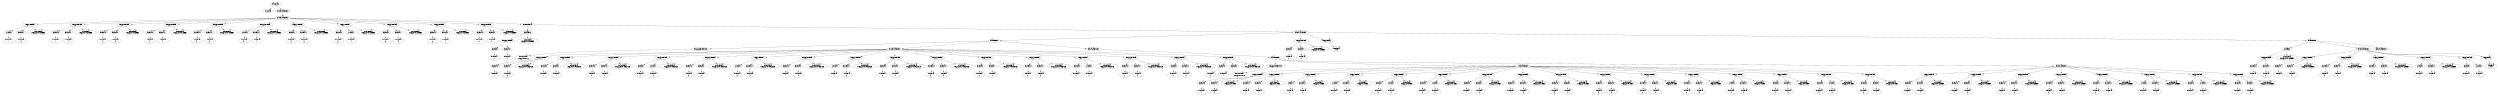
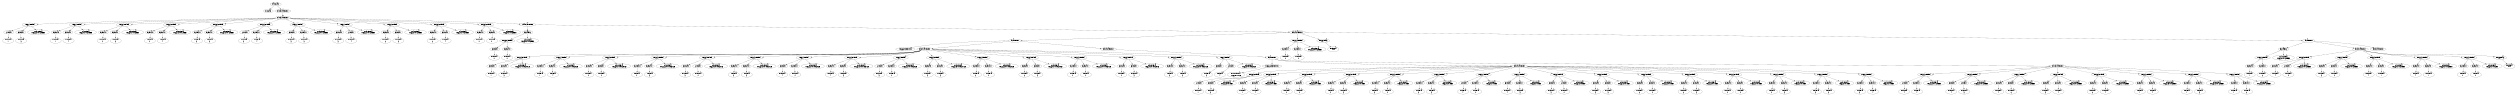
  digraph {
    n1 [label=Program]
    n2 [label=MainClass]
    n3 [label=BlockStatement]
    n4 [label=BlockStatement]
    n5 [label=MeggySetPixel]
    n6 [label=MeggySetPixel]
    n7 [label=MeggySetPixel]
    n8 [label=MeggySetPixel]
    n9 [label=MeggySetPixel]
    n10 [label=MeggySetPixel]
    n11 [label=MeggySetPixel]
    n12 [label=MeggySetPixel]
    n13 [label=MeggySetPixel]
    n14 [label=MeggySetPixel]
    n15 [label=MeggySetPixel]
-   n16 [label=ButtonLiteral]
+   n16 [label=WhileStatement]
    n17 [label=ByteCast]
    n18 [label=ByteCast]
    n19 [label="ColorLiteral\nMeggy.Color.GREEN"]
    n20 [label=ByteCast]
    n21 [label=ByteCast]
    n22 [label="ColorLiteral\nMeggy.Color.GREEN"]
    n23 [label=ByteCast]
    n24 [label=ByteCast]
    n25 [label="ColorLiteral\nMeggy.Color.GREEN"]
    n26 [label=ByteCast]
    n27 [label=ByteCast]
    n28 [label="ColorLiteral\nMeggy.Color.GREEN"]
    n29 [label=ByteCast]
    n30 [label=ByteCast]
    n31 [label="ColorLiteral\nMeggy.Color.GREEN"]
    n32 [label=ByteCast]
    n33 [label=ByteCast]
    n34 [label="ColorLiteral\nMeggy.Color.GREEN"]
    n35 [label=ByteCast]
    n36 [label=ByteCast]
    n37 [label="ColorLiteral\nMeggy.Color.GREEN"]
    n38 [label=ByteCast]
    n39 [label=ByteCast]
    n40 [label="ColorLiteral\nMeggy.Color.GREEN"]
    n41 [label=ByteCast]
    n42 [label=ByteCast]
    n43 [label="ColorLiteral\nMeggy.Color.GREEN"]
    n44 [label=ByteCast]
    n45 [label=ByteCast]
    n46 [label="ColorLiteral\nMeggy.Color.GREEN"]
    n47 [label=ByteCast]
    n48 [label=ByteCast]
    n49 [label="ColorLiteral\nMeggy.Color.GREEN"]
    n50 [label=EqualExp]
    n51 [label=BlockStatement]
    n52 [label="IntLiteral\n1"]
    n53 [label="IntLiteral\n3"]
    n54 [label="IntLiteral\n1"]
    n55 [label="IntLiteral\n4"]
    n56 [label="IntLiteral\n2"]
    n57 [label="IntLiteral\n3"]
    n58 [label="IntLiteral\n2"]
    n59 [label="IntLiteral\n4"]
    n60 [label="IntLiteral\n3"]
    n61 [label="IntLiteral\n3"]
    n62 [label="IntLiteral\n3"]
    n63 [label="IntLiteral\n4"]
    n64 [label="IntLiteral\n5"]
    n65 [label="IntLiteral\n3"]
    n66 [label="IntLiteral\n5"]
    n67 [label="IntLiteral\n4"]
    n68 [label="IntLiteral\n6"]
    n69 [label="IntLiteral\n3"]
    n70 [label="IntLiteral\n6"]
    n71 [label="IntLiteral\n4"]
    n72 [label="IntLiteral\n0"]
    n73 [label="IntLiteral\n0"]
    n74 [label=MeggyGetPixel]
    n75 [label="ColorLiteral\nMeggy.Color.GREEN"]
    n76 [label=IfStatement]
    n77 [label=MeggySetPixel]
    n78 [label=MeggyDelay]
    n79 [label=IfStatement]
    n80 [label=ByteCast]
    n81 [label=ByteCast]
    n82 [label="IntLiteral\n0"]
    n83 [label="IntLiteral\n0"]
    n84 [label=MeggyCheckButton]
    n85 [label=BlockStatement]
    n86 [label=BlockStatement]
    n87 [label=ByteCast]
    n88 [label=ByteCast]
    n89 [label="ColorLiteral\nMeggy.Color.GREEN"]
    n90 [label="IntLiteral\n1000"]
    n91 [label=EqualExp]
    n92 [label=BlockStatement]
    n93 [label=BlockStatement]
-   n94 [label="ButtonLiteral\nMeggy.Button.A"]
    n95 [label=MeggySetPixel]
    n96 [label=MeggySetPixel]
    n97 [label=MeggySetPixel]
    n98 [label=MeggySetPixel]
    n99 [label=MeggySetPixel]
    n100 [label=MeggySetPixel]
    n101 [label=MeggySetPixel]
    n102 [label=MeggySetPixel]
    n103 [label=MeggySetPixel]
    n104 [label=MeggySetPixel]
    n105 [label=MeggySetPixel]
    n106 [label=MeggySetPixel]
    n107 [label=MeggySetPixel]
    n108 [label=MeggySetPixel]
    n109 [label=MeggySetPixel]
    n110 [label=MeggySetPixel]
    n111 [label=IfStatement]
    n112 [label=ByteCast]
    n113 [label=ByteCast]
    n114 [label="ColorLiteral\nMeggy.Color.ORANGE"]
    n115 [label=ByteCast]
    n116 [label=ByteCast]
    n117 [label="ColorLiteral\nMeggy.Color.ORANGE"]
    n118 [label=ByteCast]
    n119 [label=ByteCast]
    n120 [label="ColorLiteral\nMeggy.Color.ORANGE"]
    n121 [label=ByteCast]
    n122 [label=ByteCast]
    n123 [label="ColorLiteral\nMeggy.Color.ORANGE"]
    n124 [label=ByteCast]
    n125 [label=ByteCast]
    n126 [label="ColorLiteral\nMeggy.Color.ORANGE"]
    n127 [label=ByteCast]
    n128 [label=ByteCast]
    n129 [label="ColorLiteral\nMeggy.Color.ORANGE"]
    n130 [label=ByteCast]
    n131 [label=ByteCast]
    n132 [label="ColorLiteral\nMeggy.Color.ORANGE"]
    n133 [label=ByteCast]
    n134 [label=ByteCast]
    n135 [label="ColorLiteral\nMeggy.Color.ORANGE"]
    n136 [label=ByteCast]
    n137 [label=ByteCast]
    n138 [label="ColorLiteral\nMeggy.Color.ORANGE"]
    n139 [label=ByteCast]
    n140 [label=ByteCast]
    n141 [label="ColorLiteral\nMeggy.Color.ORANGE"]
    n142 [label=ByteCast]
    n143 [label=ByteCast]
    n144 [label="ColorLiteral\nMeggy.Color.ORANGE"]
    n145 [label=ByteCast]
    n146 [label=ByteCast]
    n147 [label="ColorLiteral\nMeggy.Color.ORANGE"]
    n148 [label=ByteCast]
    n149 [label=ByteCast]
    n150 [label="ColorLiteral\nMeggy.Color.ORANGE"]
    n151 [label=ByteCast]
    n152 [label=ByteCast]
    n153 [label="ColorLiteral\nMeggy.Color.ORANGE"]
    n154 [label=ByteCast]
    n155 [label=ByteCast]
    n156 [label="ColorLiteral\nMeggy.Color.ORANGE"]
    n157 [label=ByteCast]
    n158 [label=ByteCast]
    n159 [label="ColorLiteral\nMeggy.Color.ORANGE"]
    n160 [label="IntLiteral\n1"]
    n161 [label="IntLiteral\n3"]
    n162 [label="IntLiteral\n1"]
    n163 [label="IntLiteral\n4"]
    n164 [label="IntLiteral\n2"]
    n165 [label="IntLiteral\n2"]
    n166 [label="IntLiteral\n2"]
    n167 [label="IntLiteral\n5"]
    n168 [label="IntLiteral\n3"]
    n169 [label="IntLiteral\n2"]
    n170 [label="IntLiteral\n3"]
    n171 [label="IntLiteral\n5"]
    n172 [label="IntLiteral\n4"]
    n173 [label="IntLiteral\n2"]
    n174 [label="IntLiteral\n4"]
    n175 [label="IntLiteral\n5"]
    n176 [label="IntLiteral\n5"]
    n177 [label="IntLiteral\n2"]
    n178 [label="IntLiteral\n5"]
    n179 [label="IntLiteral\n5"]
    n180 [label="IntLiteral\n6"]
    n181 [label="IntLiteral\n2"]
    n182 [label="IntLiteral\n6"]
    n183 [label="IntLiteral\n5"]
    n184 [label="IntLiteral\n2"]
    n185 [label="IntLiteral\n2"]
    n186 [label="IntLiteral\n2"]
    n187 [label="IntLiteral\n5"]
    n188 [label="IntLiteral\n3"]
    n189 [label="IntLiteral\n3"]
    n190 [label="IntLiteral\n3"]
    n191 [label="IntLiteral\n4"]
    n192 [label=MeggyCheckButton]
    n193 [label=BlockStatement]
    n194 [label=BlockStatement]
    n195 [label="ButtonLiteral\nMeggy.Button.B"]
    n196 [label=MeggySetPixel]
    n197 [label=MeggySetPixel]
    n198 [label=MeggySetPixel]
    n199 [label=MeggySetPixel]
    n200 [label=MeggySetPixel]
    n201 [label=MeggySetPixel]
    n202 [label=MeggySetPixel]
    n203 [label=MeggySetPixel]
    n204 [label=MeggySetPixel]
    n205 [label=MeggySetPixel]
    n206 [label=MeggySetPixel]
    n207 [label=MeggySetPixel]
    n208 [label=MeggySetPixel]
    n209 [label=MeggySetPixel]
    n210 [label=MeggySetPixel]
    n211 [label=MeggySetPixel]
    n212 [label=MeggySetPixel]
    n213 [label=MeggySetPixel]
    n214 [label=MeggySetPixel]
    n215 [label=MeggySetPixel]
    n216 [label=MeggySetPixel]
    n217 [label=MeggySetPixel]
    n218 [label=MeggySetPixel]
    n219 [label=MeggySetPixel]
    n220 [label=ByteCast]
    n221 [label=ByteCast]
    n222 [label="ColorLiteral\nMeggy.Color.RED"]
    n223 [label=ByteCast]
    n224 [label=ByteCast]
    n225 [label="ColorLiteral\nMeggy.Color.RED"]
    n226 [label=ByteCast]
    n227 [label=ByteCast]
    n228 [label="ColorLiteral\nMeggy.Color.RED"]
    n229 [label=ByteCast]
    n230 [label=ByteCast]
    n231 [label="ColorLiteral\nMeggy.Color.RED"]
    n232 [label=ByteCast]
    n233 [label=ByteCast]
    n234 [label="ColorLiteral\nMeggy.Color.RED"]
    n235 [label=ByteCast]
    n236 [label=ByteCast]
    n237 [label="ColorLiteral\nMeggy.Color.RED"]
    n238 [label=ByteCast]
    n239 [label=ByteCast]
    n240 [label="ColorLiteral\nMeggy.Color.RED"]
    n241 [label=ByteCast]
    n242 [label=ByteCast]
    n243 [label="ColorLiteral\nMeggy.Color.RED"]
    n244 [label=ByteCast]
    n245 [label=ByteCast]
    n246 [label="ColorLiteral\nMeggy.Color.RED"]
    n247 [label=ByteCast]
    n248 [label=ByteCast]
    n249 [label="ColorLiteral\nMeggy.Color.RED"]
    n250 [label=ByteCast]
    n251 [label=ByteCast]
    n252 [label="ColorLiteral\nMeggy.Color.RED"]
    n253 [label=ByteCast]
    n254 [label=ByteCast]
    n255 [label="ColorLiteral\nMeggy.Color.RED"]
    n256 [label=ByteCast]
    n257 [label=ByteCast]
    n258 [label="ColorLiteral\nMeggy.Color.RED"]
    n259 [label=ByteCast]
    n260 [label=ByteCast]
    n261 [label="ColorLiteral\nMeggy.Color.RED"]
    n262 [label=ByteCast]
    n263 [label=ByteCast]
    n264 [label="ColorLiteral\nMeggy.Color.RED"]
    n265 [label=ByteCast]
    n266 [label=ByteCast]
    n267 [label="ColorLiteral\nMeggy.Color.RED"]
    n268 [label="IntLiteral\n1"]
    n269 [label="IntLiteral\n3"]
    n270 [label="IntLiteral\n1"]
    n271 [label="IntLiteral\n4"]
    n272 [label="IntLiteral\n2"]
    n273 [label="IntLiteral\n2"]
    n274 [label="IntLiteral\n2"]
    n275 [label="IntLiteral\n5"]
    n276 [label="IntLiteral\n3"]
    n277 [label="IntLiteral\n2"]
    n278 [label="IntLiteral\n3"]
    n279 [label="IntLiteral\n5"]
    n280 [label="IntLiteral\n4"]
    n281 [label="IntLiteral\n2"]
    n282 [label="IntLiteral\n4"]
    n283 [label="IntLiteral\n5"]
    n284 [label="IntLiteral\n5"]
    n285 [label="IntLiteral\n2"]
    n286 [label="IntLiteral\n5"]
    n287 [label="IntLiteral\n5"]
    n288 [label="IntLiteral\n6"]
    n289 [label="IntLiteral\n2"]
    n290 [label="IntLiteral\n6"]
    n291 [label="IntLiteral\n5"]
    n292 [label="IntLiteral\n2"]
    n293 [label="IntLiteral\n2"]
    n294 [label="IntLiteral\n2"]
    n295 [label="IntLiteral\n5"]
    n296 [label="IntLiteral\n3"]
    n297 [label="IntLiteral\n3"]
    n298 [label="IntLiteral\n3"]
    n299 [label="IntLiteral\n4"]
    n300 [label=ByteCast]
    n301 [label=ByteCast]
    n302 [label="ColorLiteral\nMeggy.Color.GREEN"]
    n303 [label=ByteCast]
    n304 [label=ByteCast]
    n305 [label="ColorLiteral\nMeggy.Color.GREEN"]
    n306 [label=ByteCast]
    n307 [label=ByteCast]
    n308 [label="ColorLiteral\nMeggy.Color.GREEN"]
    n309 [label=ByteCast]
    n310 [label=ByteCast]
    n311 [label="ColorLiteral\nMeggy.Color.GREEN"]
    n312 [label=ByteCast]
    n313 [label=ByteCast]
    n314 [label="ColorLiteral\nMeggy.Color.GREEN"]
    n315 [label=ByteCast]
    n316 [label=ByteCast]
    n317 [label="ColorLiteral\nMeggy.Color.GREEN"]
    n318 [label=ByteCast]
    n319 [label=ByteCast]
    n320 [label="ColorLiteral\nMeggy.Color.GREEN"]
    n321 [label=ByteCast]
    n322 [label=ByteCast]
    n323 [label="ColorLiteral\nMeggy.Color.GREEN"]
    n324 [label="IntLiteral\n4"]
    n325 [label="IntLiteral\n4"]
    n326 [label="IntLiteral\n4"]
    n327 [label="IntLiteral\n5"]
    n328 [label="IntLiteral\n4"]
    n329 [label="IntLiteral\n6"]
    n330 [label="IntLiteral\n5"]
    n331 [label="IntLiteral\n4"]
    n332 [label="IntLiteral\n6"]
    n333 [label="IntLiteral\n4"]
    n334 [label="IntLiteral\n7"]
    n335 [label="IntLiteral\n4"]
    n336 [label="IntLiteral\n7"]
    n337 [label="IntLiteral\n5"]
    n338 [label="IntLiteral\n7"]
    n339 [label="IntLiteral\n6"]
    n340 [label="IntLiteral\n0"]
    n341 [label="IntLiteral\n0"]
    n342 [label=MeggyGetPixel]
    n343 [label="ColorLiteral\nMeggy.Color.GREEN"]
    n344 [label=MeggySetPixel]
    n345 [label=MeggySetPixel]
    n346 [label=MeggySetPixel]
    n347 [label=MeggySetPixel]
    n348 [label=MeggySetPixel]
    n349 [label=MeggyDelay]
    n350 [label=ByteCast]
    n351 [label=ByteCast]
    n352 [label="IntLiteral\n7"]
    n353 [label="IntLiteral\n6"]
    n354 [label=ByteCast]
    n355 [label=ByteCast]
    n356 [label="ColorLiteral\nMeggy.Color.GREEN"]
    n357 [label=ByteCast]
    n358 [label=ByteCast]
    n359 [label="ColorLiteral\nMeggy.Color.GREEN"]
    n360 [label=ByteCast]
    n361 [label=ByteCast]
    n362 [label="ColorLiteral\nMeggy.Color.GREEN"]
    n363 [label=ByteCast]
    n364 [label=ByteCast]
    n365 [label="ColorLiteral\nMeggy.Color.GREEN"]
    n366 [label=ByteCast]
    n367 [label=ByteCast]
+   n368 [label="ColorLiteral\nMeggy.Color.DARK"]
    n369 [label="IntLiteral\n1000"]
    n370 [label="IntLiteral\n4"]
    n371 [label="IntLiteral\n2"]
    n372 [label="IntLiteral\n5"]
    n373 [label="IntLiteral\n2"]
    n374 [label="IntLiteral\n4"]
    n375 [label="IntLiteral\n1"]
    n376 [label="IntLiteral\n4"]
    n377 [label="IntLiteral\n1"]
    n378 [label="IntLiteral\n0"]
    n379 [label="IntLiteral\n0"]
    n2 -> n1
    n2 -> n3
    n3 -> n4
    n4 -> n5
    n4 -> n6
    n4 -> n7
    n4 -> n8
    n4 -> n9
    n4 -> n10
    n4 -> n11
    n4 -> n12
    n4 -> n13
    n4 -> n14
    n4 -> n15
    n4 -> n16
    n5 -> n17
    n5 -> n18
    n5 -> n19
    n6 -> n20
    n6 -> n21
    n6 -> n22
    n7 -> n23
    n7 -> n24
    n7 -> n25
    n8 -> n26
    n8 -> n27
    n8 -> n28
    n9 -> n29
    n9 -> n30
    n9 -> n31
    n10 -> n32
    n10 -> n33
    n10 -> n34
    n11 -> n35
    n11 -> n36
    n11 -> n37
    n12 -> n38
    n12 -> n39
    n12 -> n40
    n13 -> n41
    n13 -> n42
    n13 -> n43
    n14 -> n44
    n14 -> n45
    n14 -> n46
    n15 -> n47
    n15 -> n48
    n15 -> n49
    n16 -> n50
    n16 -> n51
    n17 -> n52
    n18 -> n53
    n20 -> n54
    n21 -> n55
    n23 -> n56
    n24 -> n57
    n26 -> n58
    n27 -> n59
    n29 -> n60
    n30 -> n61
    n32 -> n62
    n33 -> n63
    n35 -> n64
    n36 -> n65
    n38 -> n66
    n39 -> n67
    n41 -> n68
    n42 -> n69
    n44 -> n70
    n45 -> n71
    n47 -> n72
    n48 -> n73
    n50 -> n74
    n50 -> n75
    n51 -> n76
    n51 -> n77
    n51 -> n78
    n51 -> n79
    n74 -> n80
    n74 -> n81
    n76 -> n84
    n76 -> n85
    n76 -> n86
    n77 -> n87
    n77 -> n88
    n77 -> n89
    n78 -> n90
    n79 -> n91
    n79 -> n92
    n79 -> n93
    n80 -> n82
    n81 -> n83
-   n84 -> n94
    n85 -> n95
    n85 -> n96
    n85 -> n97
    n85 -> n98
    n85 -> n99
    n85 -> n100
    n85 -> n101
    n85 -> n102
    n85 -> n103
    n85 -> n104
    n85 -> n105
    n85 -> n106
    n85 -> n107
    n85 -> n108
    n85 -> n109
    n85 -> n110
    n86 -> n111
    n87 -> n340
    n88 -> n341
    n91 -> n342
    n91 -> n343
    n92 -> n344
    n92 -> n345
    n92 -> n346
    n92 -> n347
    n92 -> n348
    n92 -> n349
    n95 -> n112
    n95 -> n113
    n95 -> n114
    n96 -> n115
    n96 -> n116
    n96 -> n117
    n97 -> n118
    n97 -> n119
    n97 -> n120
    n98 -> n121
    n98 -> n122
    n98 -> n123
    n99 -> n124
    n99 -> n125
    n99 -> n126
    n100 -> n127
    n100 -> n128
    n100 -> n129
    n101 -> n130
    n101 -> n131
    n101 -> n132
    n102 -> n133
    n102 -> n134
    n102 -> n135
    n103 -> n136
    n103 -> n137
    n103 -> n138
    n104 -> n139
    n104 -> n140
    n104 -> n141
    n105 -> n142
    n105 -> n143
    n105 -> n144
    n106 -> n145
    n106 -> n146
    n106 -> n147
    n107 -> n148
    n107 -> n149
    n107 -> n150
    n108 -> n151
    n108 -> n152
    n108 -> n153
    n109 -> n154
    n109 -> n155
    n109 -> n156
    n110 -> n157
    n110 -> n158
    n110 -> n159
    n111 -> n192
    n111 -> n193
    n111 -> n194
    n112 -> n160
    n113 -> n161
    n115 -> n162
    n116 -> n163
    n118 -> n164
    n119 -> n165
    n121 -> n166
    n122 -> n167
    n124 -> n168
    n125 -> n169
    n127 -> n170
    n128 -> n171
    n130 -> n172
    n131 -> n173
    n133 -> n174
    n134 -> n175
    n136 -> n176
    n137 -> n177
    n139 -> n178
    n140 -> n179
    n142 -> n180
    n143 -> n181
    n145 -> n182
    n146 -> n183
    n148 -> n184
    n149 -> n185
    n151 -> n186
    n152 -> n187
    n154 -> n188
    n155 -> n189
    n157 -> n190
    n158 -> n191
    n192 -> n195
    n193 -> n196
    n193 -> n197
    n193 -> n198
    n193 -> n199
    n193 -> n200
    n193 -> n201
    n193 -> n202
    n193 -> n203
    n193 -> n204
    n193 -> n205
    n193 -> n206
    n193 -> n207
    n193 -> n208
    n193 -> n209
    n193 -> n210
    n193 -> n211
    n194 -> n212
    n194 -> n213
    n194 -> n214
    n194 -> n215
    n194 -> n216
    n194 -> n217
    n194 -> n218
    n194 -> n219
    n196 -> n220
    n196 -> n221
    n196 -> n222
    n197 -> n223
    n197 -> n224
    n197 -> n225
    n198 -> n226
    n198 -> n227
    n198 -> n228
    n199 -> n229
    n199 -> n230
    n199 -> n231
    n200 -> n232
    n200 -> n233
    n200 -> n234
    n201 -> n235
    n201 -> n236
    n201 -> n237
    n202 -> n238
    n202 -> n239
    n202 -> n240
    n203 -> n241
    n203 -> n242
    n203 -> n243
    n204 -> n244
    n204 -> n245
    n204 -> n246
    n205 -> n247
    n205 -> n248
    n205 -> n249
    n206 -> n250
    n206 -> n251
    n206 -> n252
    n207 -> n253
    n207 -> n254
    n207 -> n255
    n208 -> n256
    n208 -> n257
    n208 -> n258
    n209 -> n259
    n209 -> n260
    n209 -> n261
    n210 -> n262
    n210 -> n263
    n210 -> n264
    n211 -> n265
    n211 -> n266
    n211 -> n267
    n212 -> n300
    n212 -> n301
    n212 -> n302
    n213 -> n303
    n213 -> n304
    n213 -> n305
    n214 -> n306
    n214 -> n307
    n214 -> n308
    n215 -> n309
    n215 -> n310
    n215 -> n311
    n216 -> n312
    n216 -> n313
    n216 -> n314
    n217 -> n315
    n217 -> n316
    n217 -> n317
    n218 -> n318
    n218 -> n319
    n218 -> n320
    n219 -> n321
    n219 -> n322
    n219 -> n323
    n220 -> n268
    n221 -> n269
    n223 -> n270
    n224 -> n271
    n226 -> n272
    n227 -> n273
    n229 -> n274
    n230 -> n275
    n232 -> n276
    n233 -> n277
    n235 -> n278
    n236 -> n279
    n238 -> n280
    n239 -> n281
    n241 -> n282
    n242 -> n283
    n244 -> n284
    n245 -> n285
    n247 -> n286
    n248 -> n287
    n250 -> n288
    n251 -> n289
    n253 -> n290
    n254 -> n291
    n256 -> n292
    n257 -> n293
    n259 -> n294
    n260 -> n295
    n262 -> n296
    n263 -> n297
    n265 -> n298
    n266 -> n299
    n300 -> n324
    n301 -> n325
    n303 -> n326
    n304 -> n327
    n306 -> n328
    n307 -> n329
    n309 -> n330
    n310 -> n331
    n312 -> n332
    n313 -> n333
    n315 -> n334
    n316 -> n335
    n318 -> n336
    n319 -> n337
    n321 -> n338
    n322 -> n339
    n342 -> n350
    n342 -> n351
    n344 -> n354
    n344 -> n355
    n344 -> n356
    n345 -> n357
    n345 -> n358
    n345 -> n359
    n346 -> n360
    n346 -> n361
    n346 -> n362
    n347 -> n363
    n347 -> n364
    n347 -> n365
    n348 -> n366
    n348 -> n367
+   n348 -> n368
    n349 -> n369
    n350 -> n352
    n351 -> n353
    n354 -> n370
    n355 -> n371
    n357 -> n372
    n358 -> n373
    n360 -> n374
    n361 -> n375
    n363 -> n376
    n364 -> n377
    n366 -> n378
    n367 -> n379
  }
